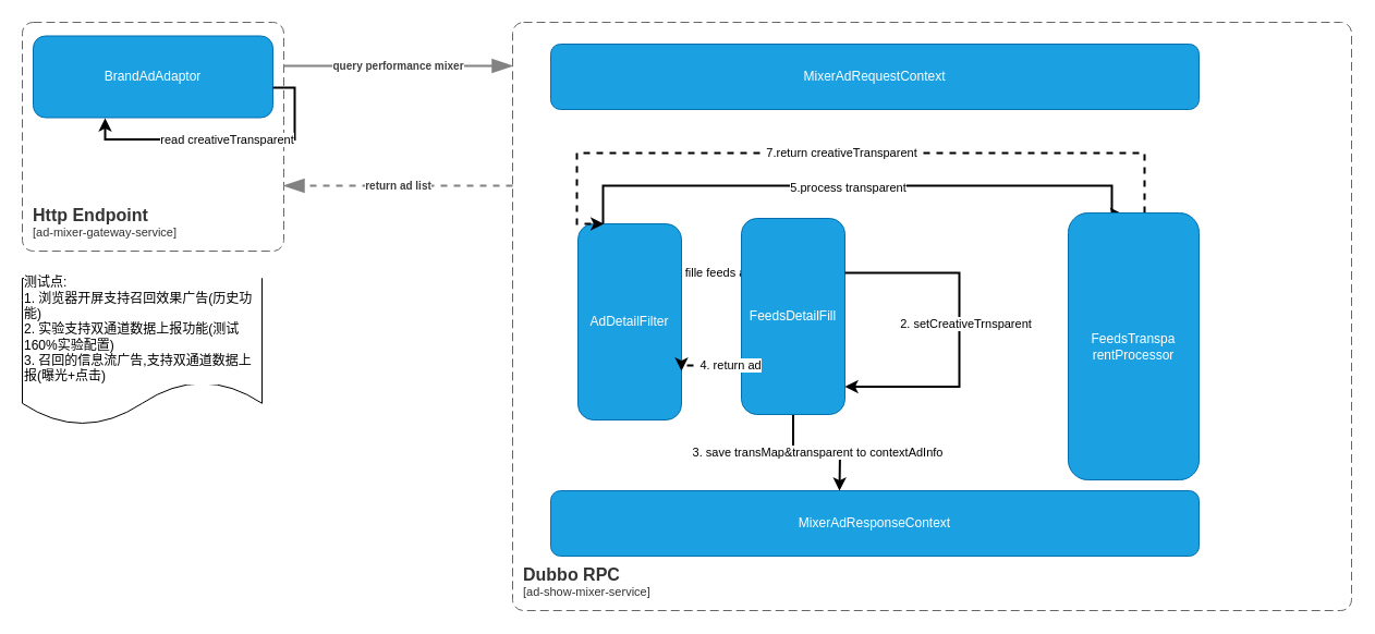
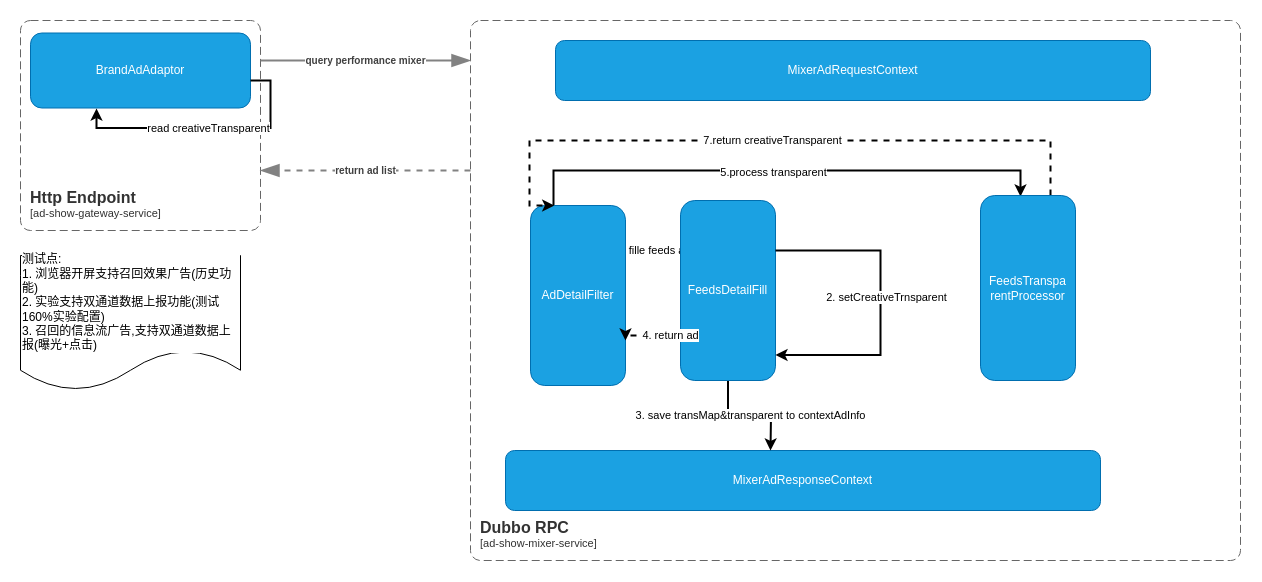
  <mxCell id="0" />
  <mxCell id="1" parent="0" />
- <mxCell id="2" value="&lt;font style=&quot;font-size: 16px&quot;&gt;&lt;b&gt;&lt;div style=&quot;text-align: left&quot;&gt;Http Endpoint&lt;/div&gt;&lt;/b&gt;&lt;/font&gt;&lt;div style=&quot;text-align: left&quot;&gt;[ad-mixer-gateway-service]&lt;/div&gt;" style="rounded=1;fontSize=11;whiteSpace=wrap;html=1;dashed=1;arcSize=20;fillColor=none;strokeColor=#666666;fontColor=#333333;labelBackgroundColor=none;align=left;verticalAlign=bottom;labelBorderColor=none;spacingTop=0;spacing=10;dashPattern=8 4;metaEdit=1;rotatable=0;perimeter=rectanglePerimeter;noLabel=0;labelPadding=0;allowArrows=0;connectable=0;expand=0;recursiveResize=0;editable=1;pointerEvents=0;absoluteArcSize=1;points=[[0.25,0,0],[0.5,0,0],[0.75,0,0],[1,0.25,0],[1,0.5,0],[1,0.75,0],[0.75,1,0],[0.5,1,0],[0.25,1,0],[0,0.75,0],[0,0.5,0],[0,0.25,0]];" vertex="1" parent="1"><mxGeometry x="20" y="20" width="240" height="210" as="geometry" /></mxCell>
+ <mxCell id="2" value="&lt;font style=&quot;font-size: 16px&quot;&gt;&lt;b&gt;&lt;div style=&quot;text-align: left&quot;&gt;Http Endpoint&lt;/div&gt;&lt;/b&gt;&lt;/font&gt;&lt;div style=&quot;text-align: left&quot;&gt;[ad-show-gateway-service]&lt;/div&gt;" style="rounded=1;fontSize=11;whiteSpace=wrap;html=1;dashed=1;arcSize=20;fillColor=none;strokeColor=#666666;fontColor=#333333;labelBackgroundColor=none;align=left;verticalAlign=bottom;labelBorderColor=none;spacingTop=0;spacing=10;dashPattern=8 4;metaEdit=1;rotatable=0;perimeter=rectanglePerimeter;noLabel=0;labelPadding=0;allowArrows=0;connectable=0;expand=0;recursiveResize=0;editable=1;pointerEvents=0;absoluteArcSize=1;points=[[0.25,0,0],[0.5,0,0],[0.75,0,0],[1,0.25,0],[1,0.5,0],[1,0.75,0],[0.75,1,0],[0.5,1,0],[0.25,1,0],[0,0.75,0],[0,0.5,0],[0,0.25,0]];" vertex="1" parent="1"><mxGeometry x="20" y="20" width="240" height="210" as="geometry" /></mxCell>
  <mxCell id="3" value="&lt;font style=&quot;font-size: 16px&quot;&gt;&lt;b&gt;&lt;div style=&quot;text-align: left&quot;&gt;Dubbo RPC&lt;/div&gt;&lt;/b&gt;&lt;/font&gt;&lt;div style=&quot;text-align: left&quot;&gt;[ad-show-mixer-service]&lt;/div&gt;" style="rounded=1;fontSize=11;whiteSpace=wrap;html=1;dashed=1;arcSize=20;fillColor=none;strokeColor=#666666;fontColor=#333333;labelBackgroundColor=none;align=left;verticalAlign=bottom;labelBorderColor=none;spacingTop=0;spacing=10;dashPattern=8 4;metaEdit=1;rotatable=0;perimeter=rectanglePerimeter;noLabel=0;labelPadding=0;allowArrows=0;connectable=0;expand=0;recursiveResize=0;editable=1;pointerEvents=0;absoluteArcSize=1;points=[[0.25,0,0],[0.5,0,0],[0.75,0,0],[1,0.25,0],[1,0.5,0],[1,0.75,0],[0.75,1,0],[0.5,1,0],[0.25,1,0],[0,0.75,0],[0,0.5,0],[0,0.25,0]];" vertex="1" parent="1"><mxGeometry x="470" y="20" width="770" height="540" as="geometry" /></mxCell>
- <mxCell id="4" value="MixerAdRequestContext" style="rounded=1;whiteSpace=wrap;html=1;fillColor=#1ba1e2;strokeColor=#006EAF;fontColor=#ffffff;" vertex="1" parent="1"><mxGeometry x="505" y="40" width="595" height="60" as="geometry" /></mxCell>
+ <mxCell id="4" value="MixerAdRequestContext" style="rounded=1;whiteSpace=wrap;html=1;fillColor=#1ba1e2;strokeColor=#006EAF;fontColor=#ffffff;" vertex="1" parent="1"><mxGeometry x="555" y="40" width="595" height="60" as="geometry" /></mxCell>
  <mxCell id="5" value="MixerAdResponseContext" style="rounded=1;whiteSpace=wrap;html=1;fillColor=#1ba1e2;strokeColor=#006EAF;fontColor=#ffffff;" vertex="1" parent="1"><mxGeometry x="505" y="450" width="595" height="60" as="geometry" /></mxCell>
  <mxCell id="6" value="1. fille feeds ad" style="edgeStyle=orthogonalEdgeStyle;rounded=0;orthogonalLoop=1;jettySize=auto;html=1;strokeWidth=2;" edge="1" parent="1" source="9" target="11"><mxGeometry relative="1" as="geometry"><Array as="points"><mxPoint x="670" y="250" /><mxPoint x="670" y="250" /></Array></mxGeometry></mxCell>
  <mxCell id="7" style="edgeStyle=orthogonalEdgeStyle;rounded=0;orthogonalLoop=1;jettySize=auto;html=1;entryX=0.421;entryY=0.005;entryDx=0;entryDy=0;entryPerimeter=0;labelBackgroundColor=none;strokeWidth=2;" edge="1" parent="1" source="9" target="15"><mxGeometry relative="1" as="geometry"><Array as="points"><mxPoint x="553" y="170" /><mxPoint x="1020" y="170" /></Array></mxGeometry></mxCell>
  <mxCell id="8" value="5.process transparent" style="edgeLabel;html=1;align=center;verticalAlign=middle;resizable=0;points=[];" vertex="1" connectable="0" parent="7"><mxGeometry x="-0.039" y="-1" relative="1" as="geometry"><mxPoint as="offset" /></mxGeometry></mxCell>
  <mxCell id="9" value="AdDetailFilter" style="rounded=1;whiteSpace=wrap;html=1;fillColor=#1ba1e2;fontColor=#ffffff;strokeColor=#006EAF;" vertex="1" parent="1"><mxGeometry x="530" y="205" width="95" height="180" as="geometry" /></mxCell>
  <mxCell id="10" value="3. save transMap&amp;amp;transparent to contextAdInfo" style="edgeStyle=orthogonalEdgeStyle;rounded=0;orthogonalLoop=1;jettySize=auto;html=1;exitX=0.5;exitY=1;exitDx=0;exitDy=0;strokeWidth=2;" edge="1" parent="1" source="11"><mxGeometry relative="1" as="geometry"><mxPoint x="770" y="450" as="targetPoint" /></mxGeometry></mxCell>
  <mxCell id="11" value="FeedsDetailFill" style="rounded=1;whiteSpace=wrap;html=1;fillColor=#1ba1e2;fontColor=#ffffff;strokeColor=#006EAF;" vertex="1" parent="1"><mxGeometry x="680" y="200" width="95" height="180" as="geometry" /></mxCell>
  <mxCell id="12" style="edgeStyle=orthogonalEdgeStyle;rounded=0;orthogonalLoop=1;jettySize=auto;html=1;entryX=1;entryY=0.858;entryDx=0;entryDy=0;entryPerimeter=0;strokeWidth=2;" edge="1" parent="1" source="11" target="11"><mxGeometry relative="1" as="geometry"><Array as="points"><mxPoint x="778" y="250" /><mxPoint x="880" y="250" /><mxPoint x="880" y="373" /></Array></mxGeometry></mxCell>
  <mxCell id="13" value="2. setCreativeTrnsparent" style="edgeLabel;html=1;align=center;verticalAlign=middle;resizable=0;points=[];labelBackgroundColor=default;" vertex="1" connectable="0" parent="12"><mxGeometry x="-0.041" y="5" relative="1" as="geometry"><mxPoint as="offset" /></mxGeometry></mxCell>
  <mxCell id="14" value="7.return creativeTransparent" style="edgeStyle=orthogonalEdgeStyle;rounded=0;orthogonalLoop=1;jettySize=auto;html=1;entryX=0.25;entryY=0;entryDx=0;entryDy=0;labelBackgroundColor=default;strokeWidth=2;dashed=1;" edge="1" parent="1" source="15" target="9"><mxGeometry relative="1" as="geometry"><Array as="points"><mxPoint x="1050" y="140" /><mxPoint x="529" y="140" /></Array></mxGeometry></mxCell>
- <mxCell id="15" value="FeedsTranspa&lt;br&gt;rentProcessor" style="rounded=1;whiteSpace=wrap;html=1;fillColor=#1ba1e2;fontColor=#ffffff;strokeColor=#006EAF;" vertex="1" parent="1"><mxGeometry x="980" y="195" width="120" height="245" as="geometry" /></mxCell>
+ <mxCell id="15" value="FeedsTranspa&lt;br&gt;rentProcessor" style="rounded=1;whiteSpace=wrap;html=1;fillColor=#1ba1e2;fontColor=#ffffff;strokeColor=#006EAF;" vertex="1" parent="1"><mxGeometry x="980" y="195" width="95" height="185" as="geometry" /></mxCell>
  <mxCell id="16" value="4. return ad" style="edgeStyle=orthogonalEdgeStyle;rounded=0;orthogonalLoop=1;jettySize=auto;html=1;entryX=1;entryY=0.75;entryDx=0;entryDy=0;strokeWidth=2;dashed=1;exitX=0;exitY=0.75;exitDx=0;exitDy=0;labelBackgroundColor=default;" edge="1" parent="1" source="11" target="9"><mxGeometry relative="1" as="geometry"><Array as="points"><mxPoint x="700" y="335" /><mxPoint x="700" y="335" /></Array></mxGeometry></mxCell>
  <mxCell id="17" value="BrandAdAdaptor" style="rounded=1;whiteSpace=wrap;html=1;fillColor=#1ba1e2;fontColor=#ffffff;strokeColor=#006EAF;" vertex="1" parent="1"><mxGeometry x="30" y="32.5" width="220" height="75" as="geometry" /></mxCell>
  <mxCell id="18" value="&lt;div style=&quot;text-align: left&quot;&gt;&lt;div style=&quot;text-align: center&quot;&gt;&lt;b&gt;query performance mixer&lt;/b&gt;&lt;/div&gt;" style="endArrow=blockThin;html=1;fontSize=10;fontColor=#404040;strokeWidth=2;endFill=1;strokeColor=#828282;elbow=vertical;metaEdit=1;endSize=14;startSize=14;jumpStyle=arc;jumpSize=16;rounded=0;edgeStyle=orthogonalEdgeStyle;labelBackgroundColor=default;" edge="1" parent="1"><mxGeometry width="240" relative="1" as="geometry"><mxPoint x="260" y="60" as="sourcePoint" /><mxPoint x="470" y="60" as="targetPoint" /></mxGeometry></mxCell>
  <mxCell id="19" value="&lt;div style=&quot;text-align: left&quot;&gt;&lt;div style=&quot;text-align: center&quot;&gt;&lt;b&gt;return ad list&lt;/b&gt;&lt;/div&gt;" style="endArrow=blockThin;html=1;fontSize=10;fontColor=#404040;strokeWidth=2;endFill=1;strokeColor=#828282;elbow=vertical;metaEdit=1;endSize=14;startSize=14;jumpStyle=arc;jumpSize=16;rounded=0;edgeStyle=orthogonalEdgeStyle;labelBackgroundColor=default;dashed=1;" edge="1" parent="1"><mxGeometry width="240" relative="1" as="geometry"><mxPoint x="470" y="170" as="sourcePoint" /><mxPoint x="260" y="170" as="targetPoint" /></mxGeometry></mxCell>
  <mxCell id="20" value="read creativeTransparent" style="edgeStyle=orthogonalEdgeStyle;rounded=0;orthogonalLoop=1;jettySize=auto;html=1;entryX=0.3;entryY=1.007;entryDx=0;entryDy=0;entryPerimeter=0;labelBackgroundColor=default;strokeWidth=2;exitX=1;exitY=0.633;exitDx=0;exitDy=0;exitPerimeter=0;" edge="1" parent="1" source="17" target="17"><mxGeometry relative="1" as="geometry" /></mxCell>
  <mxCell id="21" value="测试点:&lt;br&gt;1. 浏览器开屏支持召回效果广告(历史功能)&lt;br&gt;2. 实验支持双通道数据上报功能(测试160%实验配置)&lt;br&gt;3. 召回的信息流广告,支持双通道数据上报(曝光+点击)" style="shape=document;whiteSpace=wrap;html=1;boundedLbl=1;labelBackgroundColor=default;align=left;" vertex="1" parent="1"><mxGeometry x="20" y="255" width="220" height="135" as="geometry" /></mxCell>
